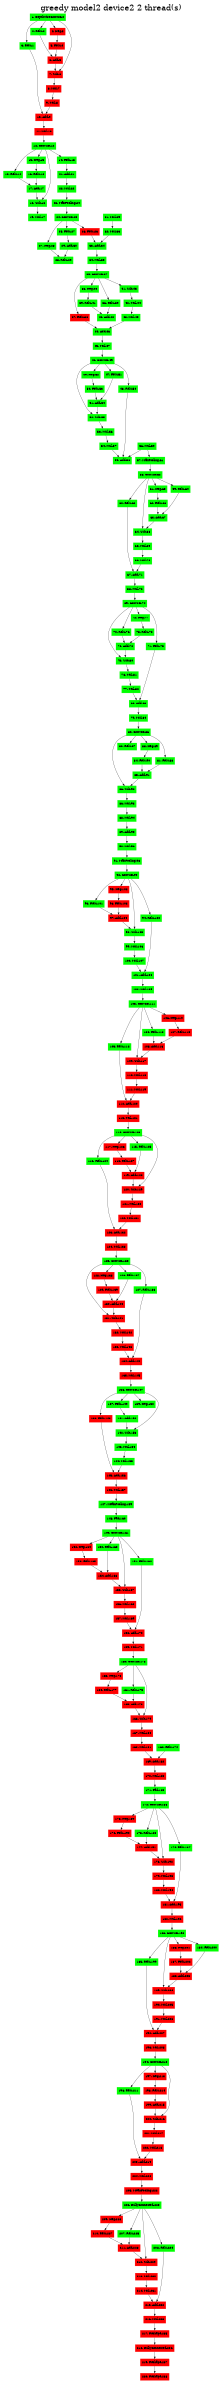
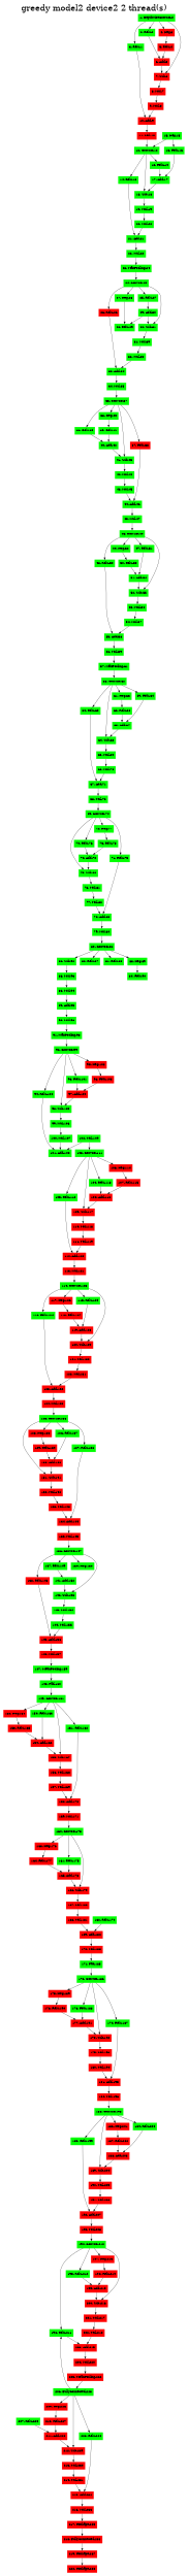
  digraph {
    fontcolor=black
    fontsize=40
    label="greedy model2 device2 2 thread(s)"
    labelloc=t
    node [color=green shape=box style=filled]
    "1: DepthwiseConv2D-0"
    "3: Relu-1"
    "4: Neg-3" [color=red]
    "7: Sub-6" [color=red]
    "2: Relu-2"
    "10: Add-9" [color=red]
    "5: Relu-4" [color=red]
    "8: Mul-7" [color=red]
    "6: Add-5" [color=red]
    "11: Mul-10" [color=red]
    "9: Mul-8" [color=red]
    "12: Conv2D-12"
    "18: Sub-18"
    "13: Relu-14"
    "14: Relu-13"
    "15: Neg-15"
-   "19: Mul-19" [label="19: Mul-17"]
+   "19: Mul-19"
    "17: Add-17"
    "21: Add-21"
    "16: Relu-16"
+   "20: Mul-20"
    "22: Mul-22"
    "23: MaxPooling-24"
    "24: Conv2D-25"
    "26: Relu-26" [color=red]
    "25: Relu-27"
    "27: Neg-28"
+   "30: Sub-31"
    "33: Add-34"
    "29: Add-30"
    "28: Relu-29"
    n32 [label="31: Mul-39"]
    "34: Mul-35"
    "32: Mul-33"
    "35: Conv2D-37"
    "36: Relu-39"
    "41: Sub-43"
    "37: Relu-38" [color=red]
    "38: Neg-40"
    "40: Add-42"
    "42: Mul-44"
    "44: Add-46"
    "39: Relu-41"
    "43: Mul-45"
    "45: Mul-47"
    "46: Conv2D-49"
    "48: Relu-50"
    "52: Sub-55"
    "47: Relu-51"
    "49: Neg-52"
    "55: Add-58"
    "53: Mul-56"
    "51: Add-54"
    "50: Relu-53"
    "56: Mul-59"
    "54: Mul-57"
    "57: MaxPooling-61"
    "58: Conv2D-62"
    "60: Relu-63"
    "61: Neg-65"
    "59: Relu-64"
    "64: Sub-68"
    "67: Add-71"
    "62: Relu-66"
    "63: Add-67"
    "65: Mul-69"
    n67 [label="38: Mul-72"]
    "66: Mul-70"
    "69: Conv2D-74"
    "70: Relu-76"
    "72: Neg-77"
    "75: Sub-80"
    "71: Relu-75"
    n74 [label="74: Add-70"]
    "73: Relu-78"
    "76: Mul-81"
-   "78: Add-83" [label="68: Add-83"]
+   "78: Add-83"
    "77: Mul-82"
    "79: Mul-84"
    "80: Conv2D-86"
    "86: Sub-92"
    "82: Relu-87"
    "81: Relu-88"
    "83: Neg-89"
    n85 [label="86: Mul-93"]
-   "85: Add-91"
    "84: Relu-90"
    "88: Mul-94"
    "89: Add-95"
    "90: Mul-96"
    "91: MaxPooling-98"
    "92: Conv2D-99"
    "93: Relu-101"
    "95: Neg-102" [color=red]
    "94: Relu-100"
    "98: Sub-105"
    "97: Add-104" [color=red]
    "96: Relu-103" [color=red]
    "101: Add-108"
    "99: Mul-106"
    "102: Mul-109"
    "100: Mul-107"
    "103: Conv2D-111"
    "104: Relu-113"
    "105: Relu-112"
    "106: Neg-114" [color=red]
    "109: Sub-117" [color=red]
    "108: Add-116" [color=red]
    "112: Add-120" [color=red]
    "107: Relu-115" [color=red]
    "110: Mul-118" [color=red]
    "113: Mul-121" [color=red]
    "111: Mul-119" [color=red]
    "114: Conv2D-123"
    "116: Relu-124"
    "115: Relu-125"
    "120: Sub-129" [color=red]
    "117: Neg-126" [color=red]
    "123: Add-132" [color=red]
    "119: Add-128" [color=red]
    "121: Mul-130" [color=red]
    "118: Relu-127" [color=red]
    "124: Mul-133" [color=red]
    "122: Mul-131" [color=red]
    "125: Conv2D-135"
    "128: Neg-138" [color=red]
    "126: Relu-137"
    "131: Sub-141" [color=red]
    "127: Relu-136"
    "129: Relu-139" [color=red]
    "130: Add-140" [color=red]
    "132: Mul-142" [color=red]
    "134: Add-144" [color=red]
    "133: Mul-143" [color=red]
    "135: Mul-145" [color=red]
    "136: Conv2D-147"
    "138: Relu-148" [color=red]
    "142: Sub-153"
    "139: Neg-150"
    "137: Relu-149"
    "145: Add-156" [color=red]
    "143: Mul-154"
    "141: Add-152"
    "146: Mul-157" [color=red]
    "144: Mul-155"
    "147: MeanPooling-159"
    "148: Pad-160"
    "149: Conv2D-161"
    "152: Neg-164" [color=red]
    "155: Sub-167" [color=red]
    "151: Relu-162"
    "150: Relu-163"
    "153: Relu-165" [color=red]
    "156: Mul-168" [color=red]
    "158: Add-170" [color=red]
    "154: Add-166" [color=red]
    "157: Mul-169" [color=red]
    "159: Mul-171" [color=red]
    "160: Conv2D-173"
    "163: Neg-176" [color=red]
    "166: Sub-179" [color=red]
    "161: Relu-175"
    "164: Relu-177" [color=red]
    "167: Mul-180" [color=red]
    "165: Add-178" [color=red]
    "169: Add-182" [color=red]
    "162: Relu-174"
    "168: Mul-181" [color=red]
    "170: Mul-183" [color=red]
    "171: Pad-185"
    "172: Conv2D-186"
    "173: Relu-188"
    "178: Sub-192" [color=red]
    "175: Neg-189" [color=red]
    "174: Relu-187"
    "177: Add-191" [color=red]
    "179: Mul-193" [color=red]
    "176: Relu-190" [color=red]
    "181: Add-195" [color=red]
    "180: Mul-194" [color=red]
    "182: Mul-196" [color=red]
    "183: Conv2D-198"
    "185: Relu-199"
    "186: Neg-201" [color=red]
    "184: Relu-200"
    "189: Sub-204" [color=red]
    "192: Add-207" [color=red]
    "187: Relu-202" [color=red]
    "188: Add-203" [color=red]
    "190: Mul-205" [color=red]
    "193: Mul-208" [color=red]
    "191: Mul-206" [color=red]
    "194: Conv2D-210"
    "196: Relu-211"
    "200: Sub-216" [color=red]
    "197: Neg-213" [color=red]
+   "195: Relu-212"
    "203: Add-219" [color=red]
    "201: Mul-217" [color=red]
    "198: Relu-214" [color=red]
    "199: Add-215" [color=red]
    "204: Mul-220" [color=red]
    "202: Mul-218" [color=red]
    "205: MeanPooling-222" [color=red]
    "206: FullyConnected-223"
    "207: Relu-225"
    "212: Sub-229" [color=red]
    "209: Neg-226" [color=red]
    "208: Relu-224"
    "211: Add-228" [color=red]
    "213: Mul-230" [color=red]
    "210: Relu-227" [color=red]
    "215: Add-232" [color=red]
    "214: Mul-231" [color=red]
    "216: Mul-233" [color=red]
    "217: Reshape-235" [color=red]
    "218: FullyConnected-236" [color=red]
    "219: Reshape-237" [color=red]
    "220: Reshape-238" [color=red]
    "1: DepthwiseConv2D-0" -> "3: Relu-1"
    "1: DepthwiseConv2D-0" -> "4: Neg-3"
    "1: DepthwiseConv2D-0" -> "7: Sub-6"
    "1: DepthwiseConv2D-0" -> "2: Relu-2"
    "3: Relu-1" -> "10: Add-9"
    "4: Neg-3" -> "5: Relu-4"
    "7: Sub-6" -> "8: Mul-7"
    "2: Relu-2" -> "6: Add-5"
    "10: Add-9" -> "11: Mul-10"
    "5: Relu-4" -> "6: Add-5"
    "8: Mul-7" -> "9: Mul-8"
    "6: Add-5" -> "7: Sub-6"
    "11: Mul-10" -> "12: Conv2D-12"
    "9: Mul-8" -> "10: Add-9"
    "12: Conv2D-12" -> "18: Sub-18"
    "12: Conv2D-12" -> "13: Relu-14"
    "12: Conv2D-12" -> "14: Relu-13"
-   "12: Conv2D-12" -> "15: Neg-15"
+   "15: Neg-15" -> "12: Conv2D-12"
    "18: Sub-18" -> "19: Mul-19"
    "13: Relu-14" -> "17: Add-17"
    "14: Relu-13" -> "21: Add-21"
    "15: Neg-15" -> "16: Relu-16"
+   "19: Mul-19" -> "20: Mul-20"
    "17: Add-17" -> "18: Sub-18"
    "21: Add-21" -> "22: Mul-22"
    "16: Relu-16" -> "17: Add-17"
+   "20: Mul-20" -> "21: Add-21"
    "22: Mul-22" -> "23: MaxPooling-24"
    "23: MaxPooling-24" -> "24: Conv2D-25"
    "24: Conv2D-25" -> "26: Relu-26"
    "24: Conv2D-25" -> "25: Relu-27"
    "24: Conv2D-25" -> "27: Neg-28"
+   "24: Conv2D-25" -> "30: Sub-31"
    "26: Relu-26" -> "33: Add-34"
    "25: Relu-27" -> "29: Add-30"
    "27: Neg-28" -> "28: Relu-29"
+   "30: Sub-31" -> n32
    "33: Add-34" -> "34: Mul-35"
+   "29: Add-30" -> "30: Sub-31"
    "29: Add-30" -> "28: Relu-29"
    n32 -> "32: Mul-33"
    "34: Mul-35" -> "35: Conv2D-37"
    "32: Mul-33" -> "33: Add-34"
    "35: Conv2D-37" -> "36: Relu-39"
    "35: Conv2D-37" -> "41: Sub-43"
    "35: Conv2D-37" -> "37: Relu-38"
    "35: Conv2D-37" -> "38: Neg-40"
    "36: Relu-39" -> "40: Add-42"
    "41: Sub-43" -> "42: Mul-44"
    "37: Relu-38" -> "44: Add-46"
    "38: Neg-40" -> "39: Relu-41"
+   "40: Add-42" -> "41: Sub-43"
    "42: Mul-44" -> "43: Mul-45"
    "44: Add-46" -> "45: Mul-47"
    "39: Relu-41" -> "40: Add-42"
    "43: Mul-45" -> "44: Add-46"
    "45: Mul-47" -> "46: Conv2D-49"
    "46: Conv2D-49" -> "48: Relu-50"
    "46: Conv2D-49" -> "52: Sub-55"
    "46: Conv2D-49" -> "47: Relu-51"
    "46: Conv2D-49" -> "49: Neg-52"
    "48: Relu-50" -> "55: Add-58"
    "52: Sub-55" -> "53: Mul-56"
    "47: Relu-51" -> "51: Add-54"
    "49: Neg-52" -> "50: Relu-53"
-   "56: Mul-59" -> "55: Add-58"
+   "55: Add-58" -> "56: Mul-59"
    "53: Mul-56" -> "54: Mul-57"
    "51: Add-54" -> "52: Sub-55"
    "50: Relu-53" -> "51: Add-54"
    "56: Mul-59" -> "57: MaxPooling-61"
    "54: Mul-57" -> "55: Add-58"
    "57: MaxPooling-61" -> "58: Conv2D-62"
    "58: Conv2D-62" -> "60: Relu-63"
    "58: Conv2D-62" -> "61: Neg-65"
    "58: Conv2D-62" -> "59: Relu-64"
    "58: Conv2D-62" -> "64: Sub-68"
    "60: Relu-63" -> "67: Add-71"
    "61: Neg-65" -> "62: Relu-66"
    "59: Relu-64" -> "63: Add-67"
    "64: Sub-68" -> "65: Mul-69"
    "67: Add-71" -> n67
    "62: Relu-66" -> "63: Add-67"
    "63: Add-67" -> "64: Sub-68"
    "65: Mul-69" -> "66: Mul-70"
    n67 -> "69: Conv2D-74"
    "66: Mul-70" -> "67: Add-71"
    "69: Conv2D-74" -> "70: Relu-76"
    "69: Conv2D-74" -> "72: Neg-77"
    "69: Conv2D-74" -> "75: Sub-80"
    "69: Conv2D-74" -> "71: Relu-75"
    "70: Relu-76" -> n74
    "72: Neg-77" -> "73: Relu-78"
    "75: Sub-80" -> "76: Mul-81"
    "71: Relu-75" -> "78: Add-83"
    n74 -> "75: Sub-80"
    "73: Relu-78" -> n74
    "76: Mul-81" -> "77: Mul-82"
    "78: Add-83" -> "79: Mul-84"
    "77: Mul-82" -> "78: Add-83"
    "79: Mul-84" -> "80: Conv2D-86"
    "80: Conv2D-86" -> "86: Sub-92"
    "80: Conv2D-86" -> "82: Relu-87"
    "80: Conv2D-86" -> "81: Relu-88"
    "80: Conv2D-86" -> "83: Neg-89"
    "86: Sub-92" -> n85
-   "81: Relu-88" -> "85: Add-91"
    "83: Neg-89" -> "84: Relu-90"
    n85 -> "88: Mul-94"
-   "85: Add-91" -> "86: Sub-92"
-   "84: Relu-90" -> "85: Add-91"
    "88: Mul-94" -> "89: Add-95"
    "89: Add-95" -> "90: Mul-96"
    "90: Mul-96" -> "91: MaxPooling-98"
    "91: MaxPooling-98" -> "92: Conv2D-99"
    "92: Conv2D-99" -> "93: Relu-101"
    "92: Conv2D-99" -> "95: Neg-102"
    "92: Conv2D-99" -> "94: Relu-100"
    "92: Conv2D-99" -> "98: Sub-105"
    "93: Relu-101" -> "97: Add-104"
    "95: Neg-102" -> "96: Relu-103"
    "94: Relu-100" -> "101: Add-108"
    "98: Sub-105" -> "99: Mul-106"
    "97: Add-104" -> "98: Sub-105"
    "96: Relu-103" -> "97: Add-104"
-   "101: Add-108" -> "102: Mul-109"
+   "102: Mul-109" -> "101: Add-108"
    "99: Mul-106" -> "100: Mul-107"
    "102: Mul-109" -> "103: Conv2D-111"
    "100: Mul-107" -> "101: Add-108"
    "103: Conv2D-111" -> "104: Relu-113"
    "103: Conv2D-111" -> "105: Relu-112"
    "103: Conv2D-111" -> "106: Neg-114"
    "103: Conv2D-111" -> "109: Sub-117"
    "104: Relu-113" -> "108: Add-116"
    "105: Relu-112" -> "112: Add-120"
    "106: Neg-114" -> "107: Relu-115"
    "109: Sub-117" -> "110: Mul-118"
    "108: Add-116" -> "109: Sub-117"
    "112: Add-120" -> "113: Mul-121"
    "107: Relu-115" -> "108: Add-116"
    "110: Mul-118" -> "111: Mul-119"
    "113: Mul-121" -> "114: Conv2D-123"
    "111: Mul-119" -> "112: Add-120"
    "114: Conv2D-123" -> "116: Relu-124"
    "114: Conv2D-123" -> "115: Relu-125"
    "114: Conv2D-123" -> "120: Sub-129"
    "114: Conv2D-123" -> "117: Neg-126"
    "116: Relu-124" -> "123: Add-132"
    "115: Relu-125" -> "119: Add-128"
    "120: Sub-129" -> "121: Mul-130"
    "117: Neg-126" -> "118: Relu-127"
    "123: Add-132" -> "124: Mul-133"
    "119: Add-128" -> "120: Sub-129"
    "121: Mul-130" -> "122: Mul-131"
    "118: Relu-127" -> "119: Add-128"
    "124: Mul-133" -> "125: Conv2D-135"
    "122: Mul-131" -> "123: Add-132"
    "125: Conv2D-135" -> "128: Neg-138"
    "125: Conv2D-135" -> "126: Relu-137"
    "125: Conv2D-135" -> "131: Sub-141"
    "125: Conv2D-135" -> "127: Relu-136"
    "128: Neg-138" -> "129: Relu-139"
    "126: Relu-137" -> "130: Add-140"
    "131: Sub-141" -> "132: Mul-142"
    "127: Relu-136" -> "134: Add-144"
    "129: Relu-139" -> "130: Add-140"
    "130: Add-140" -> "131: Sub-141"
    "132: Mul-142" -> "133: Mul-143"
    "134: Add-144" -> "135: Mul-145"
    "133: Mul-143" -> "134: Add-144"
    "135: Mul-145" -> "136: Conv2D-147"
    "136: Conv2D-147" -> "138: Relu-148"
    "136: Conv2D-147" -> "142: Sub-153"
    "136: Conv2D-147" -> "139: Neg-150"
    "136: Conv2D-147" -> "137: Relu-149"
    "138: Relu-148" -> "145: Add-156"
    "142: Sub-153" -> "143: Mul-154"
    "137: Relu-149" -> "141: Add-152"
    "145: Add-156" -> "146: Mul-157"
    "143: Mul-154" -> "144: Mul-155"
    "141: Add-152" -> "142: Sub-153"
    "146: Mul-157" -> "147: MeanPooling-159"
    "144: Mul-155" -> "145: Add-156"
    "147: MeanPooling-159" -> "148: Pad-160"
    "148: Pad-160" -> "149: Conv2D-161"
    "149: Conv2D-161" -> "152: Neg-164"
    "149: Conv2D-161" -> "155: Sub-167"
    "149: Conv2D-161" -> "151: Relu-162"
    "149: Conv2D-161" -> "150: Relu-163"
    "152: Neg-164" -> "153: Relu-165"
    "155: Sub-167" -> "156: Mul-168"
    "151: Relu-162" -> "158: Add-170"
    "150: Relu-163" -> "154: Add-166"
    "153: Relu-165" -> "154: Add-166"
    "156: Mul-168" -> "157: Mul-169"
    "158: Add-170" -> "159: Mul-171"
    "154: Add-166" -> "155: Sub-167"
    "157: Mul-169" -> "158: Add-170"
    "159: Mul-171" -> "160: Conv2D-173"
    "160: Conv2D-173" -> "163: Neg-176"
    "160: Conv2D-173" -> "166: Sub-179"
    "160: Conv2D-173" -> "161: Relu-175"
    "163: Neg-176" -> "164: Relu-177"
    "166: Sub-179" -> "167: Mul-180"
    "161: Relu-175" -> "165: Add-178"
    "164: Relu-177" -> "165: Add-178"
    "167: Mul-180" -> "168: Mul-181"
    "165: Add-178" -> "166: Sub-179"
    "169: Add-182" -> "170: Mul-183"
    "162: Relu-174" -> "169: Add-182"
    "168: Mul-181" -> "169: Add-182"
    "170: Mul-183" -> "171: Pad-185"
    "171: Pad-185" -> "172: Conv2D-186"
    "172: Conv2D-186" -> "173: Relu-188"
    "172: Conv2D-186" -> "178: Sub-192"
    "172: Conv2D-186" -> "175: Neg-189"
    "172: Conv2D-186" -> "174: Relu-187"
    "173: Relu-188" -> "177: Add-191"
    "178: Sub-192" -> "179: Mul-193"
    "175: Neg-189" -> "176: Relu-190"
    "174: Relu-187" -> "181: Add-195"
    "177: Add-191" -> "178: Sub-192"
    "179: Mul-193" -> "180: Mul-194"
    "176: Relu-190" -> "177: Add-191"
    "181: Add-195" -> "182: Mul-196"
    "180: Mul-194" -> "181: Add-195"
    "182: Mul-196" -> "183: Conv2D-198"
    "183: Conv2D-198" -> "185: Relu-199"
    "183: Conv2D-198" -> "186: Neg-201"
    "183: Conv2D-198" -> "184: Relu-200"
    "183: Conv2D-198" -> "189: Sub-204"
    "185: Relu-199" -> "192: Add-207"
    "186: Neg-201" -> "187: Relu-202"
    "184: Relu-200" -> "188: Add-203"
    "189: Sub-204" -> "190: Mul-205"
    "192: Add-207" -> "193: Mul-208"
    "187: Relu-202" -> "188: Add-203"
    "188: Add-203" -> "189: Sub-204"
    "190: Mul-205" -> "191: Mul-206"
    "193: Mul-208" -> "194: Conv2D-210"
    "191: Mul-206" -> "192: Add-207"
    "194: Conv2D-210" -> "196: Relu-211"
    "194: Conv2D-210" -> "200: Sub-216"
    "194: Conv2D-210" -> "197: Neg-213"
+   "194: Conv2D-210" -> "195: Relu-212"
    "196: Relu-211" -> "203: Add-219"
    "200: Sub-216" -> "201: Mul-217"
    "197: Neg-213" -> "198: Relu-214"
+   "195: Relu-212" -> "199: Add-215"
    "203: Add-219" -> "204: Mul-220"
    "201: Mul-217" -> "202: Mul-218"
    "198: Relu-214" -> "199: Add-215"
    "199: Add-215" -> "200: Sub-216"
    "204: Mul-220" -> "205: MeanPooling-222"
    "202: Mul-218" -> "203: Add-219"
    "205: MeanPooling-222" -> "206: FullyConnected-223"
-   "206: FullyConnected-223" -> "207: Relu-225"
+   "206: FullyConnected-223" -> "196: Relu-211"
    "206: FullyConnected-223" -> "212: Sub-229"
    "206: FullyConnected-223" -> "209: Neg-226"
    "206: FullyConnected-223" -> "208: Relu-224"
    "207: Relu-225" -> "211: Add-228"
    "212: Sub-229" -> "213: Mul-230"
    "209: Neg-226" -> "210: Relu-227"
    "208: Relu-224" -> "215: Add-232"
    "211: Add-228" -> "212: Sub-229"
    "213: Mul-230" -> "214: Mul-231"
    "210: Relu-227" -> "211: Add-228"
    "215: Add-232" -> "216: Mul-233"
    "214: Mul-231" -> "215: Add-232"
    "216: Mul-233" -> "217: Reshape-235"
    "217: Reshape-235" -> "218: FullyConnected-236"
    "218: FullyConnected-236" -> "219: Reshape-237"
    "219: Reshape-237" -> "220: Reshape-238"
  }
